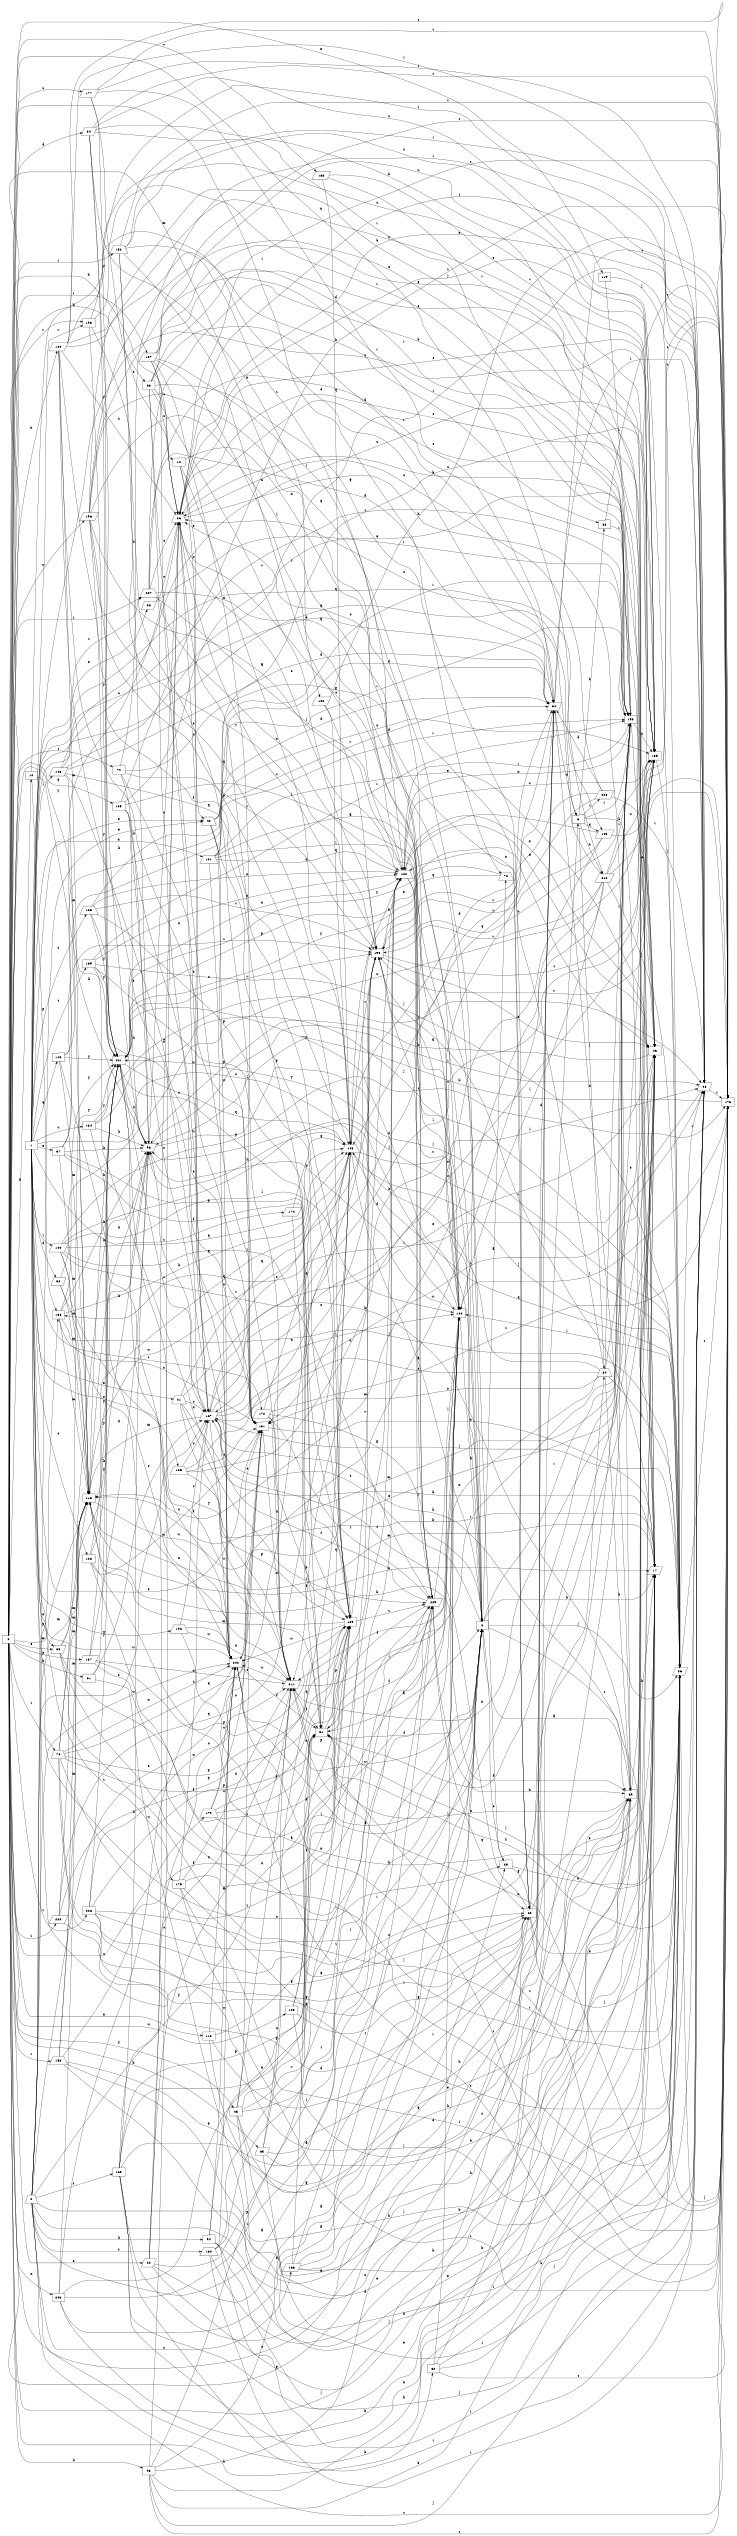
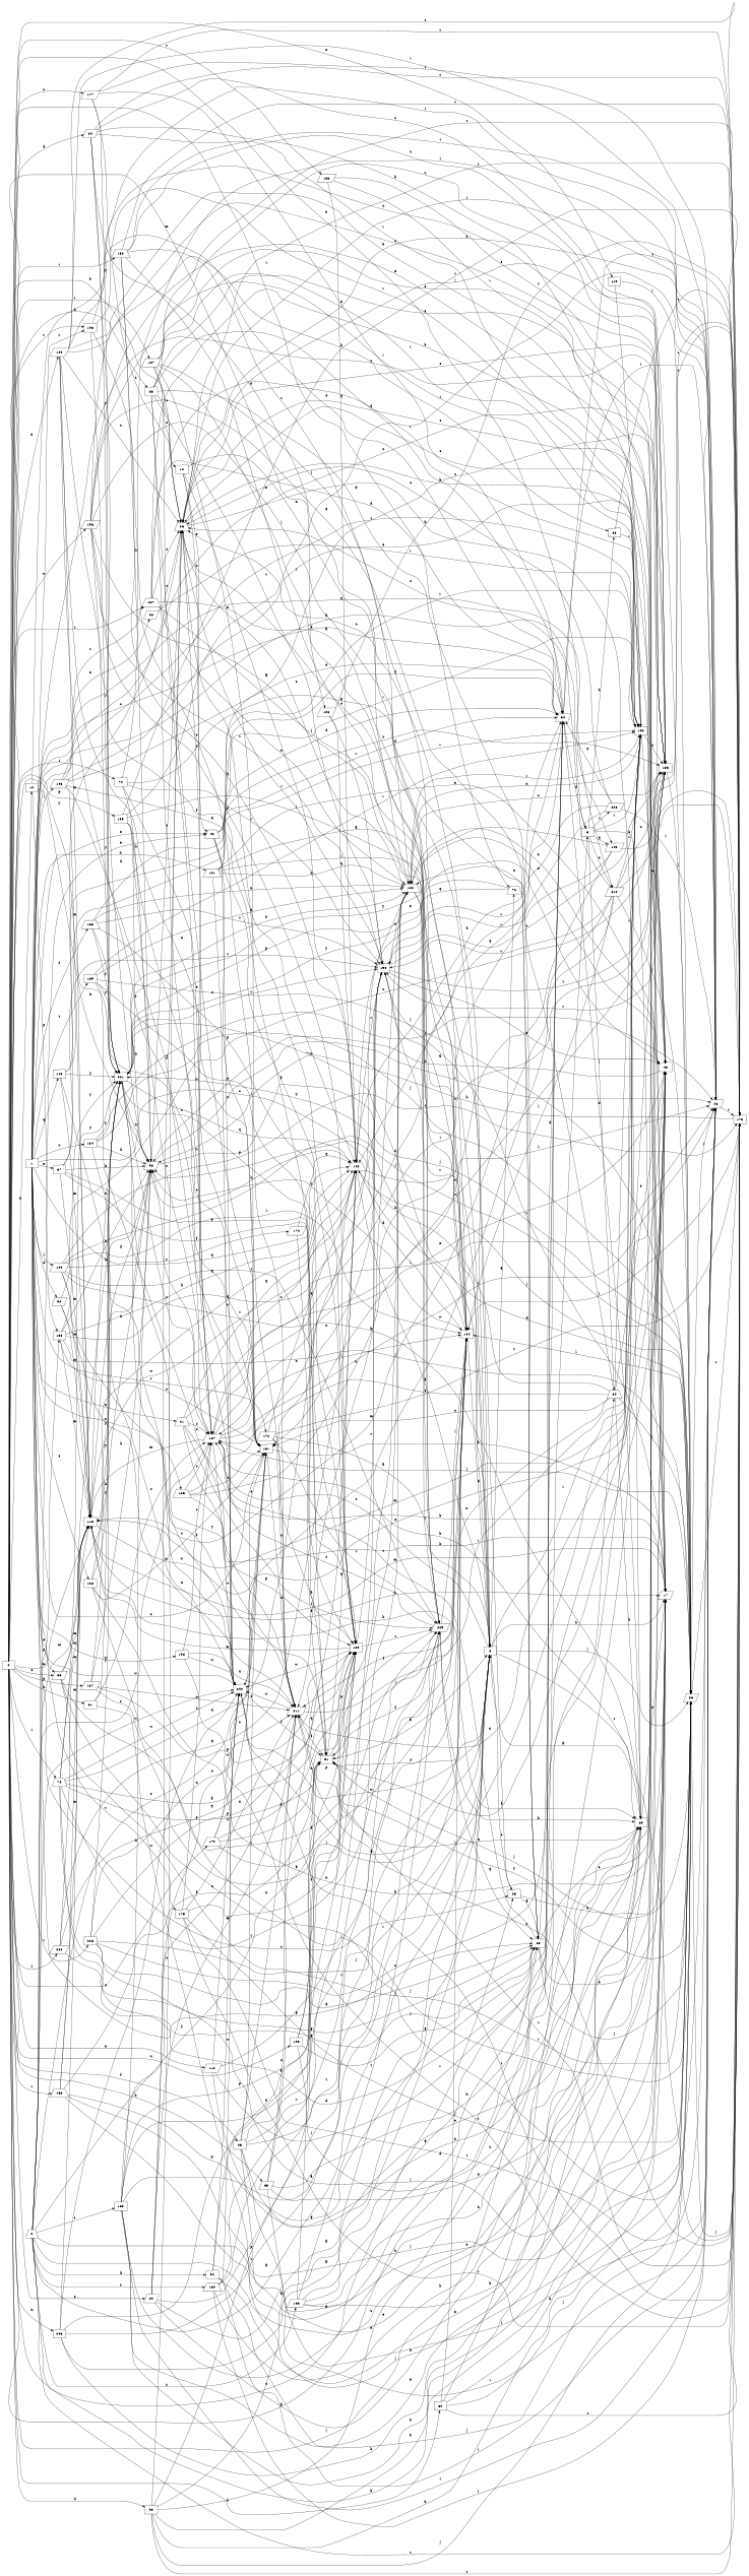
  strict digraph {
    rankdir=LR
    node [shape=parallelogram]
    0 [shape=folder]
    10 [shape=box]
    12 [shape=folder]
    20
    25 [shape=folder]
    30
    35
    45 [shape=folder]
    60 [shape=box]
    61 [shape=box]
    62 [shape=folder]
    65
    66 [shape=folder]
    72 [shape=trapezium]
    74 [shape=folder]
    76 [shape=trapezium]
    84 [shape=trapezium]
    93 [shape=box]
    106
    113 [shape=box]
-   118 [shape=folder]
+   118
    119 [shape=folder]
    120
    135 [shape=folder]
    137
    152 [shape=trapezium]
    153 [shape=trapezium]
    157
    177
    179 [shape=trapezium]
    188
    193 [shape=box]
    195 [shape=box]
    196
    203 [shape=box]
    210
    221 [shape=folder]
    222
    226 [shape=box]
    227 [shape=trapezium]
    138 [shape=box]
    68 [shape=folder]
    96
    42 [shape=trapezium]
    167
    122 [shape=trapezium]
    148 [shape=trapezium]
    104 [shape=folder]
    131 [shape=folder]
    8 [shape=folder]
    26 [shape=trapezium]
    69 [shape=folder]
    211
    17
    185 [shape=box]
    176 [shape=folder]
    158 [shape=box]
    86
    n59 [label=48]
    229
    34
    43 [shape=folder]
    202 [shape=folder]
    194 [shape=folder]
    51 [shape=box]
    139 [shape=folder]
    1 [shape=folder]
    3 [shape=folder]
    32
    36
    37 [shape=folder]
    41 [shape=trapezium]
    100
    103
    121 [shape=trapezium]
    125 [shape=trapezium]
    128 [shape=box]
    140 [shape=folder]
    143
    163 [shape=trapezium]
    169 [shape=box]
    172
    174
    175 [shape=folder]
    184 [shape=box]
-   198 [shape=trapezium]
+   198 [shape=folder]
    228
    2 [shape=trapezium]
    94 [shape=folder]
    164 [shape=trapezium]
    165 [shape=folder]
    166
    0 -> 10 [label=b]
    0 -> 12 [label=b]
    0 -> 20 [label=c]
    0 -> 25 [label=c]
    0 -> 30 [label=d]
    0 -> 35 [label=e]
    0 -> 45 [label=f]
    0 -> 60 [label=g]
    0 -> 61 [label=h]
    0 -> 62 [label=h]
    0 -> 65 [label=h]
    0 -> 66 [label=h]
    0 -> 72 [label=i]
    0 -> 74 [label=i]
    0 -> 76 [label=i]
    0 -> 84 [label=j]
    0 -> 93 [label=k]
    0 -> 106 [label=m]
    0 -> 113 [label=m]
    0 -> 118 [label=n]
    0 -> 119 [label=n]
    0 -> 120 [label=n]
    0 -> 135 [label=p]
    0 -> 137 [label=p]
    0 -> 152 [label=r]
    0 -> 153 [label=r]
    0 -> 157 [label=r]
    0 -> 177 [label=u]
    0 -> 179 [label=u]
    0 -> 188 [label=v]
    0 -> 193 [label=v]
    0 -> 195 [label=w]
    0 -> 196 [label=w]
    0 -> 203 [label=x]
    0 -> 210 [label=x]
    0 -> 221 [label=y]
    0 -> 222 [label=z]
    0 -> 226 [label=z]
    0 -> 227 [label=z]
    10 -> 138 [label=p]
    10 -> 68 [label=h]
    10 -> 96 [label=k]
    12 -> 42 [label=e]
    12 -> 167 [label=s]
    12 -> 122 [label=n]
    12 -> 148 [label=q]
    20 -> 104 [label=l]
    20 -> 131 [label=o]
    20 -> 8 [label=a]
    20 -> 26 [label=c]
    20 -> 69 [label=h]
    20 -> 211 [label=x]
    25 -> 60 [label=g]
    25 -> 26 [label=c]
    25 -> 17 [label=b]
    30 -> 221 [label=y]
    30 -> 96 [label=k]
    30 -> 122 [label=n]
    30 -> 17 [label=b]
    30 -> 185 [label=u]
    30 -> 176 [label=t]
    30 -> 158 [label=r]
    35 -> 113 [label=m]
    35 -> 221 [label=y]
    35 -> 86 [label=j]
    35 -> n59 [label=i]
    35 -> 229 [label=z]
    45 -> 122 [label=n]
    45 -> 104 [label=l]
    45 -> 131 [label=o]
    45 -> 69 [label=h]
    45 -> 211 [label=x]
    45 -> 17 [label=b]
    45 -> n59 [label=i]
    45 -> 229 [label=z]
    60 -> 167 [label=s]
    60 -> 17 [label=b]
    60 -> 86 [label=j]
    60 -> 34 [label=d]
    60 -> 43 [label=e]
    61 -> 221 [label=y]
    61 -> 167 [label=s]
    61 -> 86 [label=j]
    62 -> 104 [label=l]
    62 -> 17 [label=b]
    62 -> 176 [label=t]
    62 -> 158 [label=r]
    62 -> 86 [label=j]
    65 -> 148 [label=q]
    65 -> 69 [label=h]
    65 -> 211 [label=x]
    65 -> n59 [label=i]
    65 -> 43 [label=e]
    66 -> 60 [label=g]
    66 -> 131 [label=o]
    66 -> 26 [label=c]
    66 -> 158 [label=r]
    66 -> 34 [label=d]
    66 -> 43 [label=e]
    66 -> 202 [label=w]
    66 -> 194 [label=v]
    72 -> 221 [label=y]
    72 -> 148 [label=q]
    74 -> 60 [label=g]
    74 -> 96 [label=k]
    74 -> 131 [label=o]
    74 -> n59 [label=i]
    74 -> 194 [label=v]
    76 -> 60 [label=g]
    76 -> 113 [label=m]
    76 -> 96 [label=k]
    76 -> 148 [label=q]
    76 -> 229 [label=z]
    76 -> 34 [label=d]
    76 -> 202 [label=w]
    76 -> 51 [label=f]
    76 -> 139 [label=p]
    84 -> 96 [label=k]
    84 -> 167 [label=s]
    84 -> 122 [label=n]
    84 -> 131 [label=o]
    84 -> 69 [label=h]
    84 -> 211 [label=x]
    84 -> 158 [label=r]
    84 -> 86 [label=j]
    84 -> 43 [label=e]
    93 -> 8 [label=a]
    93 -> 26 [label=c]
    93 -> 69 [label=h]
    93 -> 17 [label=b]
    93 -> 176 [label=t]
    93 -> 86 [label=j]
    93 -> 34 [label=d]
    93 -> 139 [label=p]
    106 -> 148 [label=q]
    106 -> 176 [label=t]
    106 -> 194 [label=v]
    113 -> 221 [label=b]
    113 -> 96 [label=k]
    113 -> 148 [label=q]
    113 -> 69 [label=h]
    113 -> 17 [label=b]
    113 -> 43 [label=e]
    113 -> 194 [label=v]
    118 -> 104 [label=l]
    118 -> 158 [label=r]
    118 -> 43 [label=e]
    118 -> 202 [label=w]
    119 -> 158 [label=r]
    119 -> 86 [label=j]
    120 -> 113 [label=m]
    120 -> 167 [label=s]
    120 -> 26 [label=c]
    120 -> 211 [label=x]
    120 -> 17 [label=b]
    120 -> 185 [label=u]
    120 -> 176 [label=t]
    120 -> n59 [label=i]
    120 -> 34 [label=d]
    120 -> 51 [label=f]
    135 -> 96 [label=k]
    135 -> 167 [label=s]
    135 -> 104 [label=l]
    135 -> 131 [label=o]
    135 -> 176 [label=t]
    135 -> n59 [label=i]
    137 -> 221 [label=y]
    137 -> 96 [label=k]
    137 -> 8 [label=a]
    137 -> 211 [label=x]
    137 -> 139 [label=p]
    152 -> 96 [label=k]
    152 -> 122 [label=n]
    152 -> 131 [label=o]
    152 -> 185 [label=u]
    152 -> 176 [label=t]
    152 -> n59 [label=i]
    152 -> 229 [label=z]
    153 -> 60 [label=g]
    153 -> 113 [label=m]
    153 -> 96 [label=k]
    153 -> 86 [label=j]
    153 -> 43 [label=e]
    153 -> 51 [label=f]
    157 -> 104 [label=l]
    157 -> 26 [label=c]
    157 -> 211 [label=x]
    157 -> 185 [label=u]
    157 -> 176 [label=t]
    157 -> 229 [label=z]
    157 -> 43 [label=e]
    157 -> 202 [label=w]
    177 -> 221 [label=y]
    177 -> 26 [label=c]
    177 -> 176 [label=t]
    177 -> n59 [label=i]
    177 -> 34 [label=d]
    179 -> 122 [label=n]
    179 -> 104 [label=l]
    179 -> 131 [label=o]
    179 -> 202 [label=w]
    179 -> 139 [label=p]
    188 -> 148 [label=q]
    188 -> 158 [label=r]
    188 -> 43 [label=e]
    193 -> 221 [label=y]
    193 -> 148 [label=q]
    193 -> 158 [label=r]
    193 -> n59 [label=i]
    195 -> 60 [label=g]
    195 -> 185 [label=u]
    195 -> 51 [label=f]
    195 -> 139 [label=p]
    196 -> 60 [label=g]
    196 -> 221 [label=y]
    196 -> 104 [label=l]
    196 -> 185 [label=u]
    196 -> 158 [label=r]
    196 -> 229 [label=z]
    196 -> 43 [label=e]
    196 -> 194 [label=v]
    196 -> 139 [label=p]
    203 -> 113 [label=m]
    203 -> 8 [label=a]
    203 -> 69 [label=h]
    203 -> 229 [label=z]
    203 -> 202 [label=w]
    203 -> 139 [label=p]
    210 -> 113 [label=m]
    210 -> 104 [label=l]
    210 -> 26 [label=c]
    210 -> 185 [label=u]
    210 -> 176 [label=t]
    210 -> 158 [label=r]
    210 -> 86 [label=j]
    210 -> 202 [label=w]
    210 -> 194 [label=v]
    221 -> 96 [label=k]
    221 -> 167 [label=s]
    221 -> 122 [label=n]
    221 -> 148 [label=q]
    221 -> 43 [label=e]
    221 -> 202 [label=w]
    221 -> 194 [label=v]
    221 -> 139 [label=p]
    222 -> 60 [label=g]
    222 -> 113 [label=m]
    222 -> 148 [label=q]
    222 -> 139 [label=p]
    226 -> 60 [label=g]
    226 -> 221 [label=y]
    226 -> 211 [label=x]
    226 -> 185 [label=u]
    226 -> 158 [label=r]
    226 -> 86 [label=j]
    226 -> 139 [label=p]
    227 -> 122 [label=n]
    227 -> 104 [label=l]
    227 -> 8 [label=a]
    227 -> 26 [label=c]
    227 -> 17 [label=b]
    227 -> 158 [label=r]
    227 -> 34 [label=d]
    138 -> 113 [label=m]
    138 -> 221 [label=y]
    138 -> 96 [label=k]
    138 -> 148 [label=q]
    138 -> 131 [label=o]
    138 -> 86 [label=j]
-   n59 -> 138 [label=i]
+   138 -> n59 [label=i]
    68 -> 176 [label=t]
    68 -> 158 [label=r]
    96 -> 26 [label=c]
    96 -> 86 [label=j]
    96 -> n59 [label=i]
    42 -> 131 [label=o]
    42 -> 185 [label=u]
    42 -> 158 [label=r]
    42 -> 34 [label=d]
    42 -> 202 [label=w]
    42 -> 139 [label=p]
    167 -> 113 [label=m]
    167 -> 96 [label=k]
    167 -> 104 [label=l]
    167 -> 69 [label=h]
    167 -> 185 [label=u]
    167 -> 86 [label=j]
    167 -> n59 [label=i]
    167 -> 34 [label=d]
    167 -> 202 [label=w]
    122 -> 104 [label=l]
    122 -> 26 [label=c]
    122 -> 211 [label=x]
    122 -> 185 [label=u]
    122 -> 158 [label=r]
    122 -> 229 [label=z]
    122 -> 43 [label=e]
    148 -> 96 [label=k]
    148 -> 167 [label=s]
    148 -> 8 [label=a]
    148 -> 86 [label=j]
    148 -> n59 [label=i]
    148 -> 34 [label=d]
    148 -> 194 [label=v]
    104 -> 221 [label=y]
    104 -> 96 [label=k]
    104 -> 8 [label=a]
    104 -> 51 [label=f]
    131 -> 211 [label=x]
    131 -> 17 [label=b]
    8 -> 25 [label=c]
    8 -> 72 [label=a]
    8 -> 221 [label=y]
    8 -> 167 [label=s]
    8 -> 26 [label=c]
    8 -> 17 [label=b]
    8 -> 176 [label=t]
    8 -> 158 [label=r]
    8 -> 86 [label=j]
    8 -> 202 [label=w]
    8 -> 194 [label=v]
    8 -> 51 [label=f]
    26 -> 167 [label=s]
    26 -> 69 [label=h]
    26 -> 17 [label=b]
    26 -> 176 [label=t]
    26 -> 86 [label=j]
    26 -> n59 [label=i]
    26 -> 194 [label=v]
    26 -> 139 [label=p]
    69 -> 8 [label=a]
    69 -> 211 [label=x]
    69 -> 17 [label=b]
    69 -> 34 [label=d]
    211 -> 221 [label=y]
    211 -> 158 [label=r]
    211 -> 202 [label=w]
    211 -> 51 [label=f]
    17 -> 113 [label=m]
    17 -> 26 [label=c]
    17 -> 194 [label=v]
    185 -> 113 [label=m]
    185 -> 167 [label=s]
    185 -> 26 [label=c]
    185 -> 86 [label=j]
    176 -> 96 [label=k]
    176 -> 104 [label=l]
    176 -> 211 [label=x]
    176 -> 86 [label=j]
    176 -> 194 [label=v]
    158 -> 122 [label=n]
    158 -> 185 [label=u]
    158 -> 43 [label=e]
    86 -> 148 [label=q]
    86 -> 104 [label=l]
    86 -> 176 [label=t]
    86 -> n59 [label=i]
    86 -> 51 [label=f]
    n59 -> 26 [label=c]
    n59 -> 176 [label=t]
    229 -> 60 [label=g]
    229 -> 167 [label=s]
    229 -> 104 [label=l]
    229 -> 69 [label=h]
    229 -> 51 [label=f]
    34 -> 176 [label=t]
    34 -> n59 [label=i]
    34 -> 3 [label=d]
    43 -> 96 [label=k]
    43 -> 122 [label=n]
    43 -> 26 [label=c]
    43 -> 211 [label=x]
    43 -> 51 [label=f]
    202 -> 131 [label=o]
    202 -> 8 [label=a]
    202 -> 176 [label=t]
    202 -> 51 [label=f]
    194 -> 122 [label=n]
    194 -> 131 [label=o]
    194 -> 8 [label=a]
    194 -> 185 [label=u]
    194 -> 176 [label=t]
    194 -> 43 [label=e]
    51 -> 148 [label=q]
    51 -> 104 [label=l]
    51 -> 8 [label=a]
    51 -> 176 [label=t]
    51 -> 86 [label=j]
    51 -> 139 [label=p]
    139 -> 113 [label=m]
    139 -> 229 [label=z]
    139 -> 202 [label=w]
    139 -> 194 [label=v]
    1 -> 25 [label=c]
    1 -> 35 [label=e]
    1 -> 60 [label=g]
    1 -> 193 [label=v]
    1 -> 227 [label=z]
    1 -> 42 [label=e]
    1 -> 104 [label=l]
    1 -> 131 [label=o]
    1 -> 185 [label=u]
    1 -> 34 [label=d]
    1 -> 202 [label=w]
    1 -> 3 [label=a]
    1 -> 32 [label=d]
    1 -> 36 [label=e]
    1 -> 37 [label=e]
    1 -> 41 [label=e]
    1 -> 100 [label=l]
    1 -> 103 [label=l]
    1 -> 121 [label=n]
    1 -> 125 [label=o]
    1 -> 128 [label=o]
    1 -> 140 [label=q]
    1 -> 143 [label=q]
    1 -> 163 [label=s]
    1 -> 169 [label=t]
    1 -> 172 [label=t]
    1 -> 174 [label=t]
    1 -> 175 [label=t]
    1 -> 184 [label=u]
    1 -> 198 [label=w]
    3 -> 84 [label=j]
    3 -> 210 [label=x]
    3 -> 68 [label=h]
    3 -> 17 [label=b]
    3 -> 158 [label=r]
    3 -> 143 [label=q]
    3 -> 228 [label=z]
    32 -> 113 [label=m]
    32 -> 211 [label=x]
    32 -> 185 [label=u]
    36 -> 26 [label=c]
    36 -> 158 [label=r]
    37 -> 113 [label=m]
    37 -> 96 [label=k]
    37 -> 26 [label=c]
    37 -> 194 [label=v]
    37 -> 51 [label=f]
    37 -> 139 [label=p]
    41 -> 167 [label=s]
    41 -> 148 [label=q]
    41 -> 17 [label=b]
    41 -> 229 [label=z]
    41 -> 43 [label=e]
    41 -> 139 [label=p]
    100 -> 113 [label=m]
    100 -> 148 [label=q]
    100 -> 104 [label=l]
    100 -> 69 [label=h]
    100 -> 176 [label=t]
    100 -> 86 [label=j]
    100 -> 229 [label=z]
    100 -> 51 [label=f]
    103 -> 113 [label=m]
    103 -> 148 [label=q]
    103 -> 131 [label=o]
    103 -> 185 [label=u]
    103 -> 158 [label=r]
    103 -> 34 [label=d]
    103 -> 43 [label=e]
    121 -> 122 [label=n]
    121 -> 104 [label=l]
    121 -> 8 [label=a]
    121 -> 158 [label=r]
    121 -> 34 [label=d]
    121 -> 43 [label=e]
    121 -> 202 [label=w]
    125 -> 167 [label=s]
    125 -> 122 [label=n]
    125 -> 131 [label=o]
    125 -> 17 [label=b]
    125 -> 34 [label=d]
    128 -> 221 [label=y]
    128 -> 96 [label=k]
    128 -> 131 [label=o]
    128 -> 17 [label=b]
    128 -> 86 [label=j]
    140 -> 113 [label=m]
    140 -> 221 [label=y]
    140 -> 185 [label=u]
    140 -> 34 [label=d]
    140 -> 202 [label=w]
    143 -> 221 [label=y]
    143 -> 131 [label=o]
    143 -> 176 [label=t]
    143 -> 194 [label=v]
    163 -> 221 [label=y]
    163 -> 122 [label=n]
    163 -> 131 [label=o]
    163 -> 158 [label=r]
    163 -> 194 [label=v]
    163 -> 139 [label=p]
    169 -> 221 [label=y]
    169 -> 122 [label=n]
    169 -> 211 [label=x]
    169 -> 158 [label=r]
    169 -> 86 [label=j]
    169 -> 139 [label=p]
    172 -> 148 [label=q]
    172 -> 8 [label=a]
    172 -> 211 [label=x]
    172 -> 176 [label=t]
    172 -> 229 [label=z]
    172 -> 139 [label=p]
    174 -> 148 [label=q]
    174 -> 51 [label=f]
    175 -> 167 [label=s]
    175 -> 104 [label=l]
    175 -> 211 [label=x]
    175 -> 176 [label=t]
    175 -> 86 [label=j]
    175 -> n59 [label=i]
    184 -> 221 [label=y]
    184 -> 96 [label=k]
    184 -> 86 [label=j]
    184 -> n59 [label=i]
    184 -> 202 [label=w]
    198 -> 167 [label=s]
    198 -> 211 [label=x]
    198 -> 176 [label=t]
    198 -> 202 [label=w]
    228 -> 148 [label=q]
    228 -> 26 [label=c]
    228 -> n59 [label=i]
    228 -> 34 [label=d]
    228 -> 194 [label=v]
    2 -> 113 [label=m]
    2 -> 138 [label=p]
    2 -> 42 [label=e]
    2 -> 167 [label=s]
    2 -> 131 [label=o]
    2 -> 8 [label=a]
    2 -> 17 [label=b]
    2 -> 185 [label=u]
    2 -> 176 [label=t]
    2 -> 202 [label=w]
    2 -> 51 [label=f]
    2 -> 3 [label=a]
    2 -> 94 [label=k]
    2 -> 164 [label=s]
    2 -> 165 [label=s]
    2 -> 166 [label=s]
    94 -> 86 [label=j]
    94 -> n59 [label=i]
    94 -> 43 [label=e]
    94 -> 202 [label=w]
    94 -> 139 [label=p]
    164 -> 69 [label=h]
    164 -> n59 [label=i]
    164 -> 229 [label=z]
    164 -> 202 [label=w]
    164 -> 194 [label=v]
    165 -> 96 [label=k]
    165 -> 122 [label=n]
    165 -> 8 [label=a]
    165 -> 69 [label=h]
    165 -> 211 [label=x]
    165 -> 17 [label=b]
    165 -> n59 [label=i]
    165 -> 43 [label=e]
    165 -> 139 [label=p]
    166 -> 60 [label=g]
    166 -> 69 [label=h]
    166 -> 17 [label=b]
    166 -> 229 [label=z]
    166 -> 34 [label=d]
    166 -> 51 [label=f]
  }
